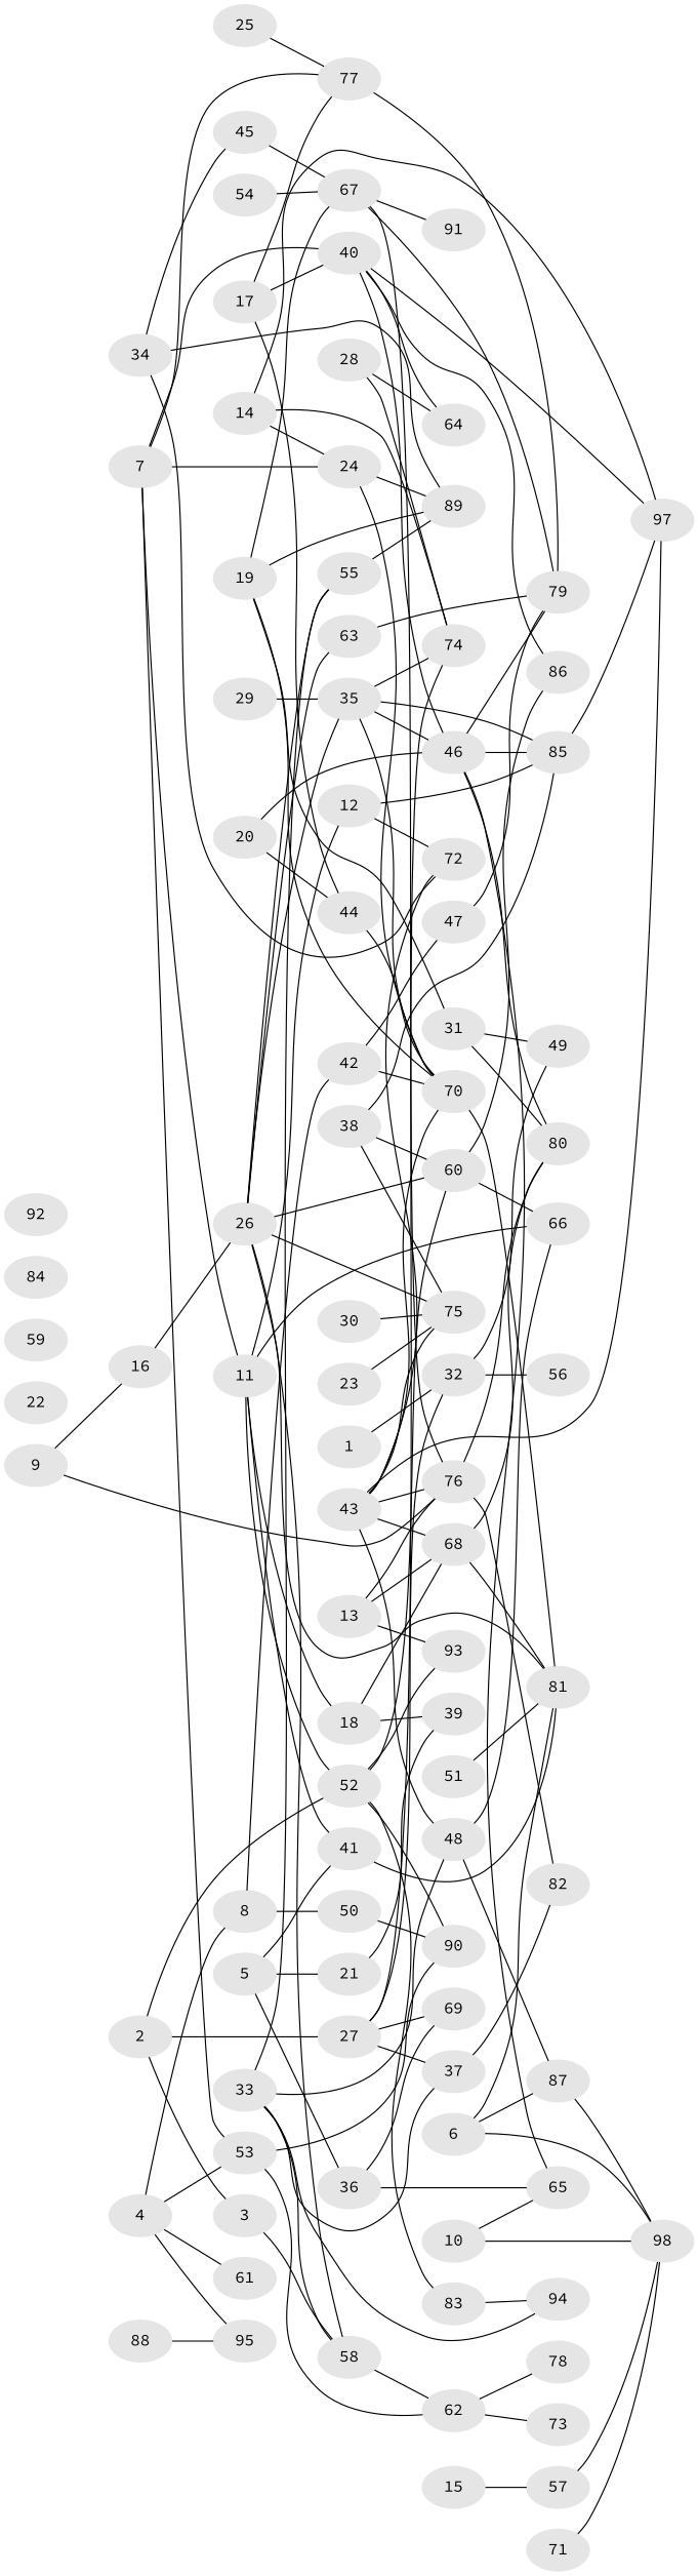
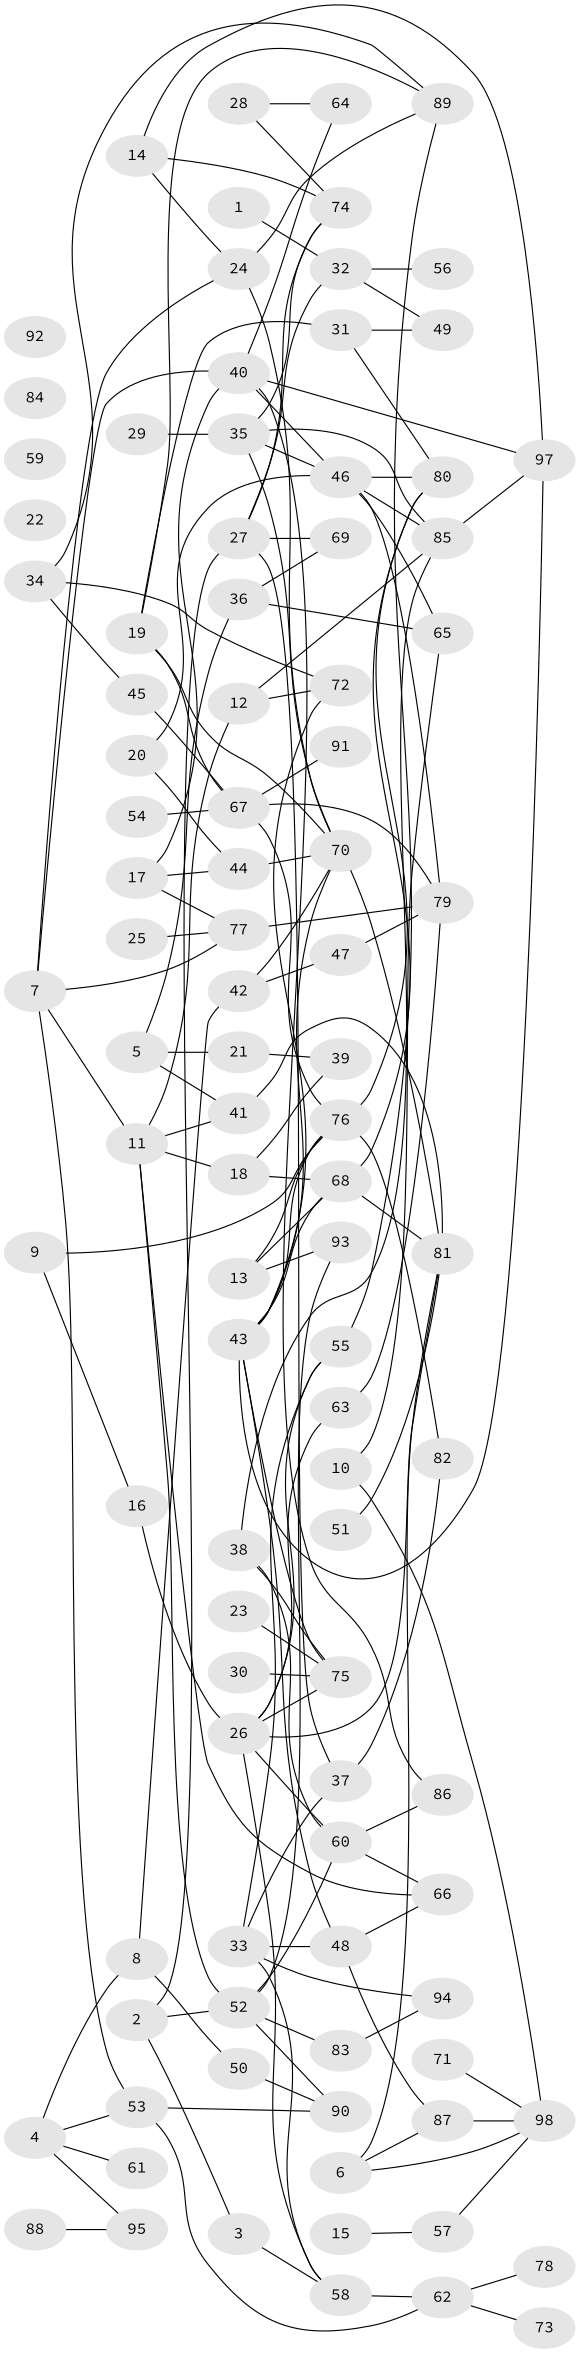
  graph {
    fontname="Source Code Pro"
    rankdir=LR
    node [color=gray90 fontname="Source Code Pro" style=filled]
    edge [fontname="Source Code Pro"]
    1
    32
    49
    56
    2
    3
    27
    52
    58
    74
    37
    69
    93
    60
    90
    83
    62
    4
    8
    53
    61
    95
    42
    50
    5
    21
    36
    41
    39
    65
    81
    6
    87
    n34 [label=98]
    31
    80
    7
    11
    24
    40
    77
    12
    18
    66
    70
    89
    97
    46
    64
    86
    79
    47
    9
    16
    76
    26
    82
    10
    72
    85
    68
    13
    14
    15
    57
    75
    35
    55
    63
    17
    44
    19
    67
    91
    20
    22
    23
    25
    28
    29
    30
    33
    48
    94
    34
    45
    38
    43
    51
    73
    78
    54
    59
    71
    84
    88
    92
    1 -- 32
    32 -- 49
    32 -- 56
    2 -- 3
    2 -- 27
    2 -- 52
    3 -- 58
    27 -- 32
    27 -- 74
    27 -- 37
    27 -- 69
    52 -- 93
    52 -- 60
    52 -- 90
    52 -- 83
    58 -- 62
    37 -- 82
    60 -- 66
    60 -- 86
    83 -- 94
    62 -- 73
    62 -- 78
    4 -- 8
    4 -- 53
    4 -- 61
    4 -- 95
    8 -- 42
    8 -- 50
    53 -- 90
    53 -- 62
    42 -- 70
    42 -- 47
    50 -- 90
    5 -- 21
    5 -- 36
    5 -- 41
    21 -- 39
    36 -- 69
    36 -- 65
    41 -- 81
    6 -- 81
    6 -- 87
    6 -- n34
    87 -- n34
    31 -- 49
    31 -- 80
    7 -- 53
    7 -- 11
    7 -- 24
    7 -- 40
    7 -- 77
    11 -- 52
    11 -- 41
    11 -- 12
    11 -- 18
    11 -- 66
    24 -- 70
    24 -- 89
    40 -- 97
    40 -- 46
    40 -- 64
    40 -- 86
    77 -- 79
    12 -- 72
    12 -- 85
    18 -- 39
    18 -- 68
    70 -- 81
    46 -- 65
    46 -- 80
    46 -- 79
    46 -- 85
    47 -- 79
    9 -- 16
    9 -- 76
    16 -- 26
    76 -- 80
    76 -- 82
    26 -- 58
    26 -- 60
    26 -- 81
    26 -- 75
-   26 -- 35
    26 -- 55
    26 -- 63
    10 -- 65
    10 -- n34
    85 -- 97
    68 -- 81
    68 -- 80
    13 -- 93
    13 -- 76
    13 -- 68
    14 -- 74
    14 -- 24
    14 -- 97
    15 -- 57
    57 -- n34
    35 -- 74
    35 -- 70
    35 -- 46
    35 -- 85
    55 -- 89
    63 -- 79
    17 -- 40
    17 -- 77
    17 -- 44
    44 -- 70
    19 -- 31
    19 -- 70
    19 -- 89
    19 -- 67
    67 -- 79
    67 -- 76
    67 -- 91
    20 -- 46
    20 -- 44
    23 -- 75
    25 -- 77
    28 -- 74
    28 -- 64
    29 -- 35
    30 -- 75
    33 -- 58
    33 -- 37
    33 -- 55
    33 -- 48
    33 -- 94
    48 -- 87
    48 -- 66
    34 -- 89
    34 -- 72
    34 -- 45
    45 -- 67
    38 -- 60
    38 -- 85
    38 -- 75
    43 -- 70
    43 -- 97
    43 -- 76
    43 -- 72
    43 -- 68
    43 -- 75
    43 -- 48
    51 -- 81
    54 -- 67
    71 -- n34
    88 -- 95
  }
